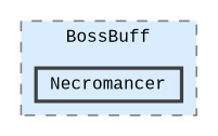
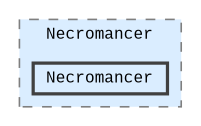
  digraph {
    compound=true
    fontname="Liberation Mono"
    n1 [color=grey25 fillcolor="#daedff" fontname="Liberation Mono" fontsize=10 height=0.2 label=Necromancer shape=box style="filled,bold" width=0.4]
    subgraph cluster_1 {
      bgcolor="#daedff"
      fontsize=10
-     label=BossBuff
+     label=Necromancer
      pencolor=grey50
      style="filled,dashed"
      n1
    }
  }
